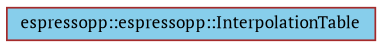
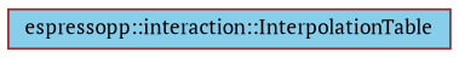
  digraph {
    rankdir=LR
    fontname="PT Serif"
-   n1 [color=brown fillcolor=skyblue fontname="PT Serif" fontsize=10 height=0.2 label="espressopp::espressopp::InterpolationTable" shape=record style=filled width=0.4]
+   n1 [color=brown fillcolor=skyblue fontname="PT Serif" fontsize=10 height=0.2 label="espressopp::interaction::InterpolationTable" shape=record style=filled width=0.4]
  }
